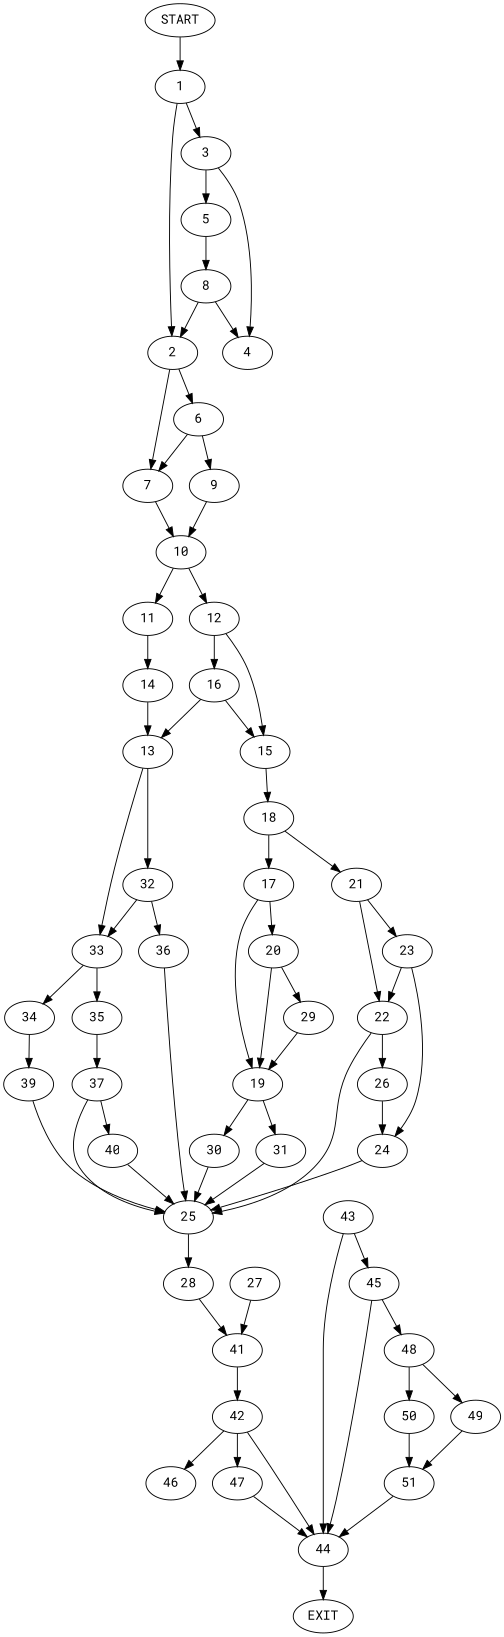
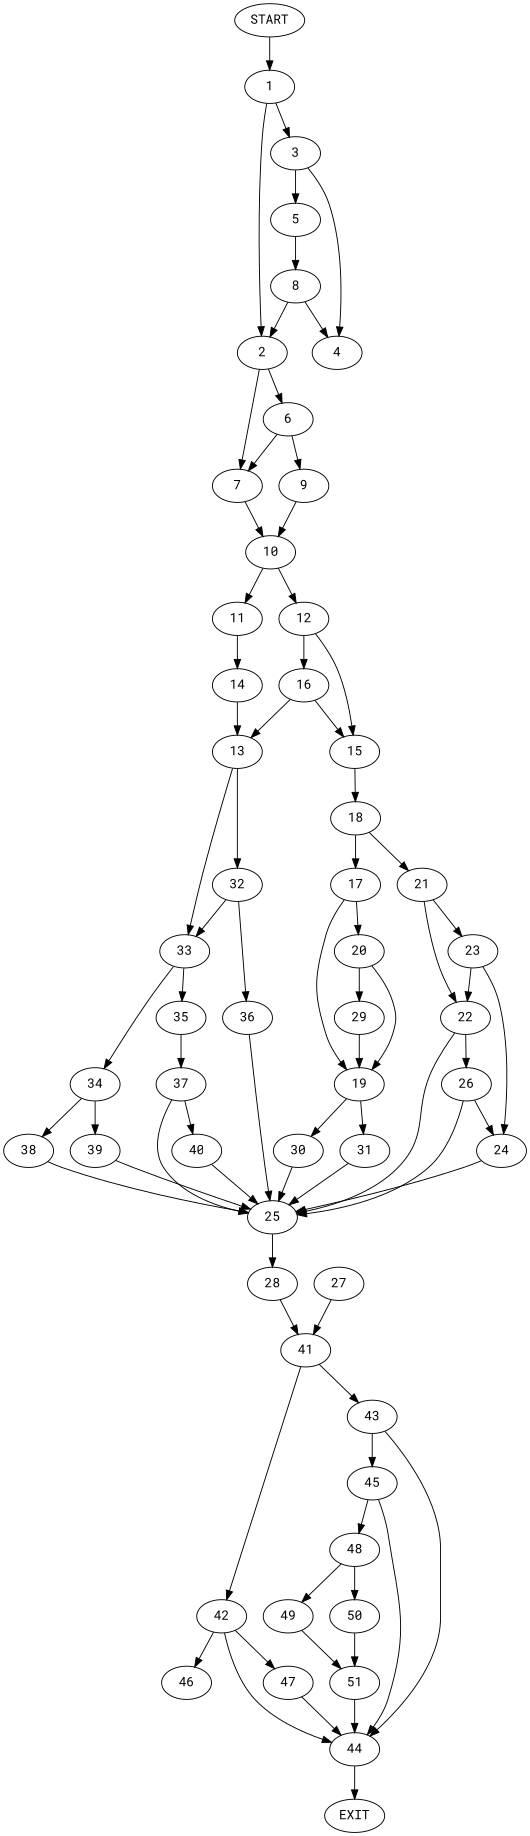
  digraph {
    fontname="Roboto Mono"
    node [fontname="Roboto Mono"]
    edge [fontname="Roboto Mono"]
    n1 [label=START]
    1
    2
    3
    n5 [label=EXIT]
    6
    7
    4
    5
    9
    10
    8
    11
    12
    14
    15
    16
    13
    32
    33
    18
    36
    34
    35
    17
    19
    20
    21
    30
    31
    29
    22
    23
    25
    26
    24
    28
    27
    41
    42
    43
+   38
    39
    37
    40
    46
    47
    44
    45
    48
    49
    50
    51
    n1 -> 1
    1 -> 2
    1 -> 3
    2 -> 6
    2 -> 7
    3 -> 4
    3 -> 5
    6 -> 7
    6 -> 9
    7 -> 10
    5 -> 8
    9 -> 10
    10 -> 11
    10 -> 12
    8 -> 2
    8 -> 4
    11 -> 14
    12 -> 15
    12 -> 16
    14 -> 13
    15 -> 18
    16 -> 15
    16 -> 13
    13 -> 32
    13 -> 33
    32 -> 33
    32 -> 36
    33 -> 34
    33 -> 35
    18 -> 17
    18 -> 21
    36 -> 25
+   34 -> 38
    34 -> 39
    35 -> 37
    17 -> 19
    17 -> 20
    19 -> 30
    19 -> 31
    20 -> 19
    20 -> 29
    21 -> 22
    21 -> 23
    30 -> 25
    31 -> 25
    29 -> 19
    22 -> 25
    22 -> 26
    23 -> 22
    23 -> 24
    25 -> 28
+   26 -> 25
    26 -> 24
    24 -> 25
    28 -> 41
    27 -> 41
    41 -> 42
+   41 -> 43
    42 -> 46
    42 -> 47
    42 -> 44
    43 -> 44
    43 -> 45
+   38 -> 25
    39 -> 25
    37 -> 25
    37 -> 40
    40 -> 25
    47 -> 44
    44 -> n5
    45 -> 44
    45 -> 48
    48 -> 49
    48 -> 50
    49 -> 51
    50 -> 51
    51 -> 44
  }
